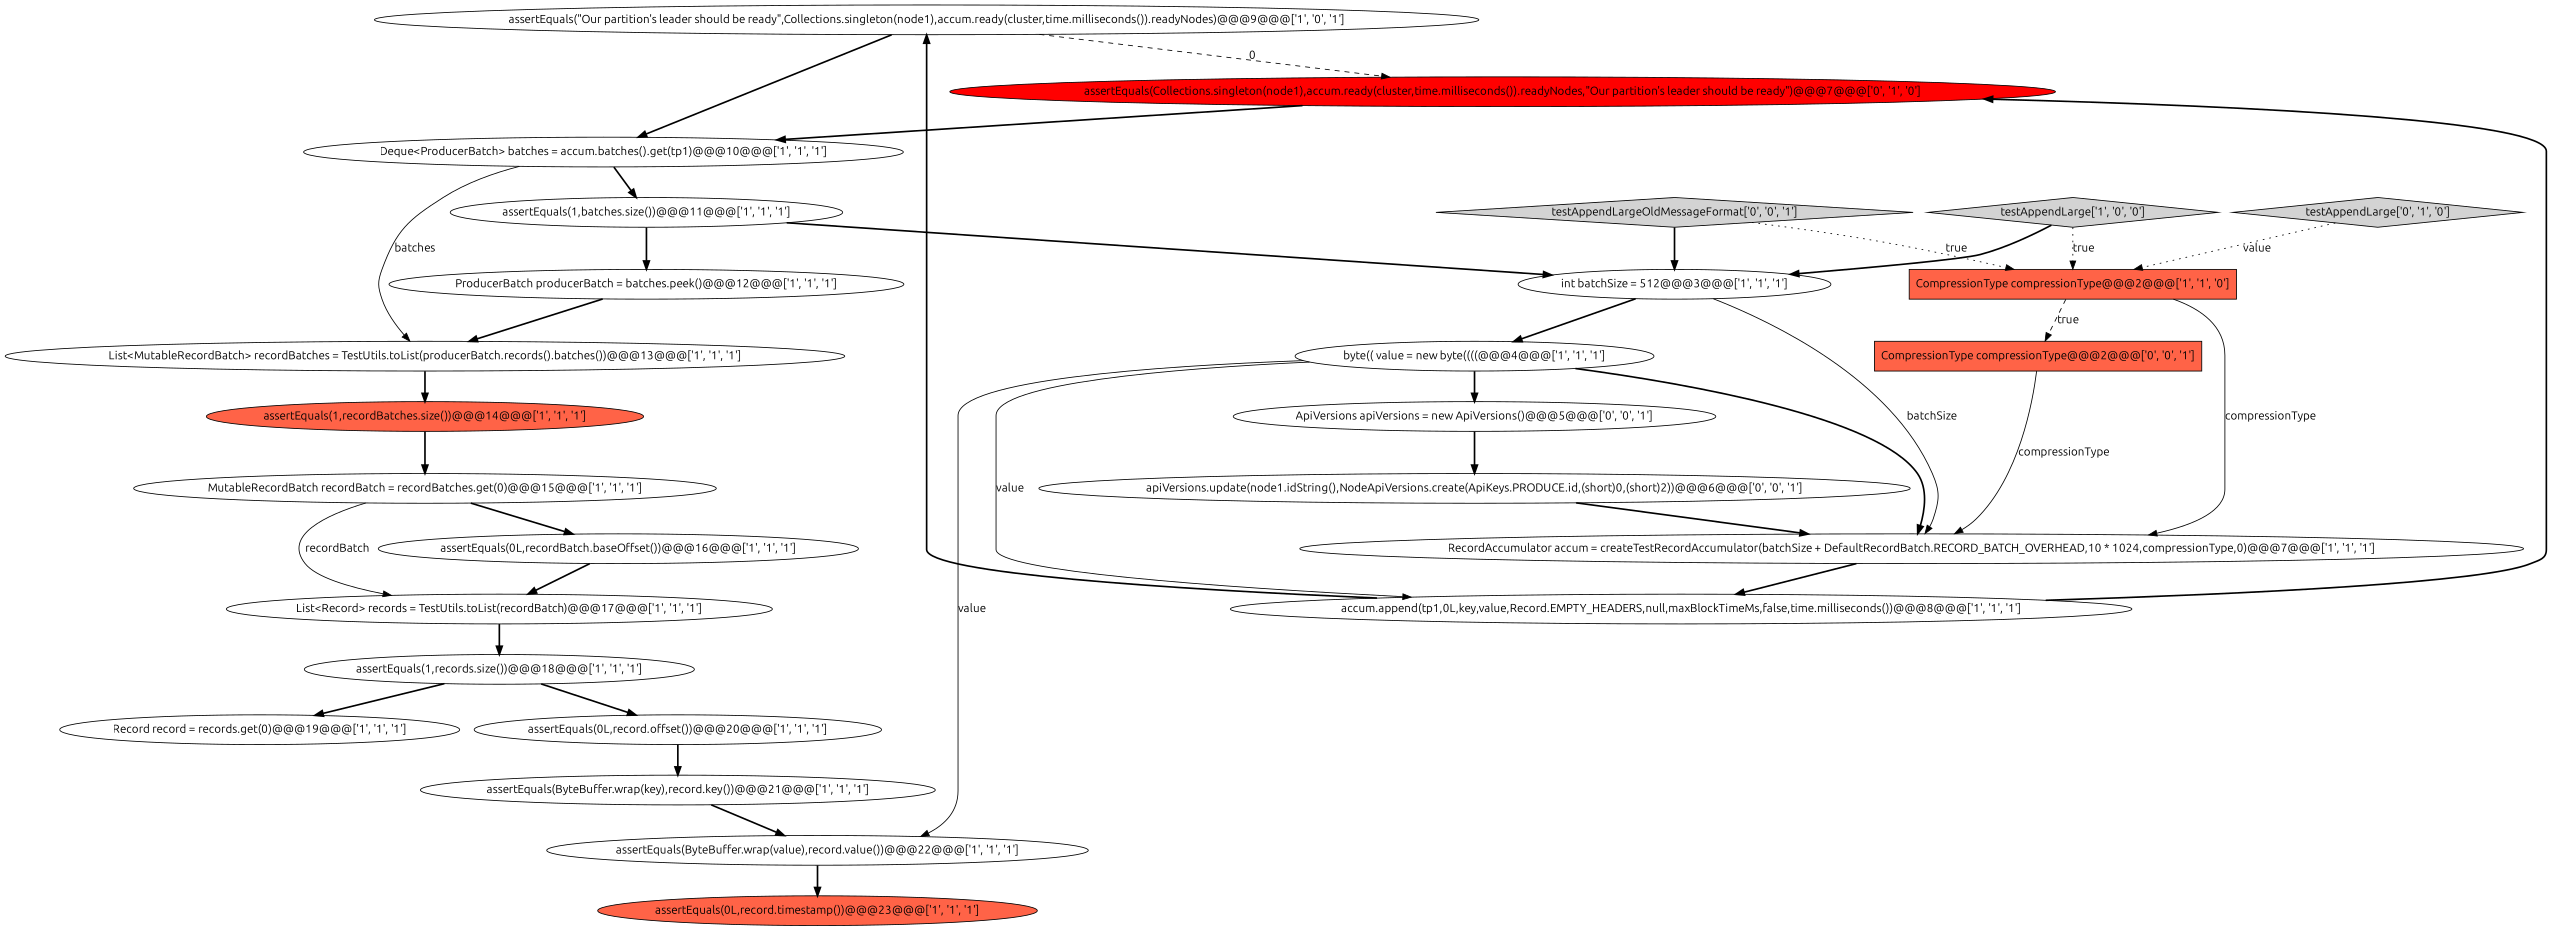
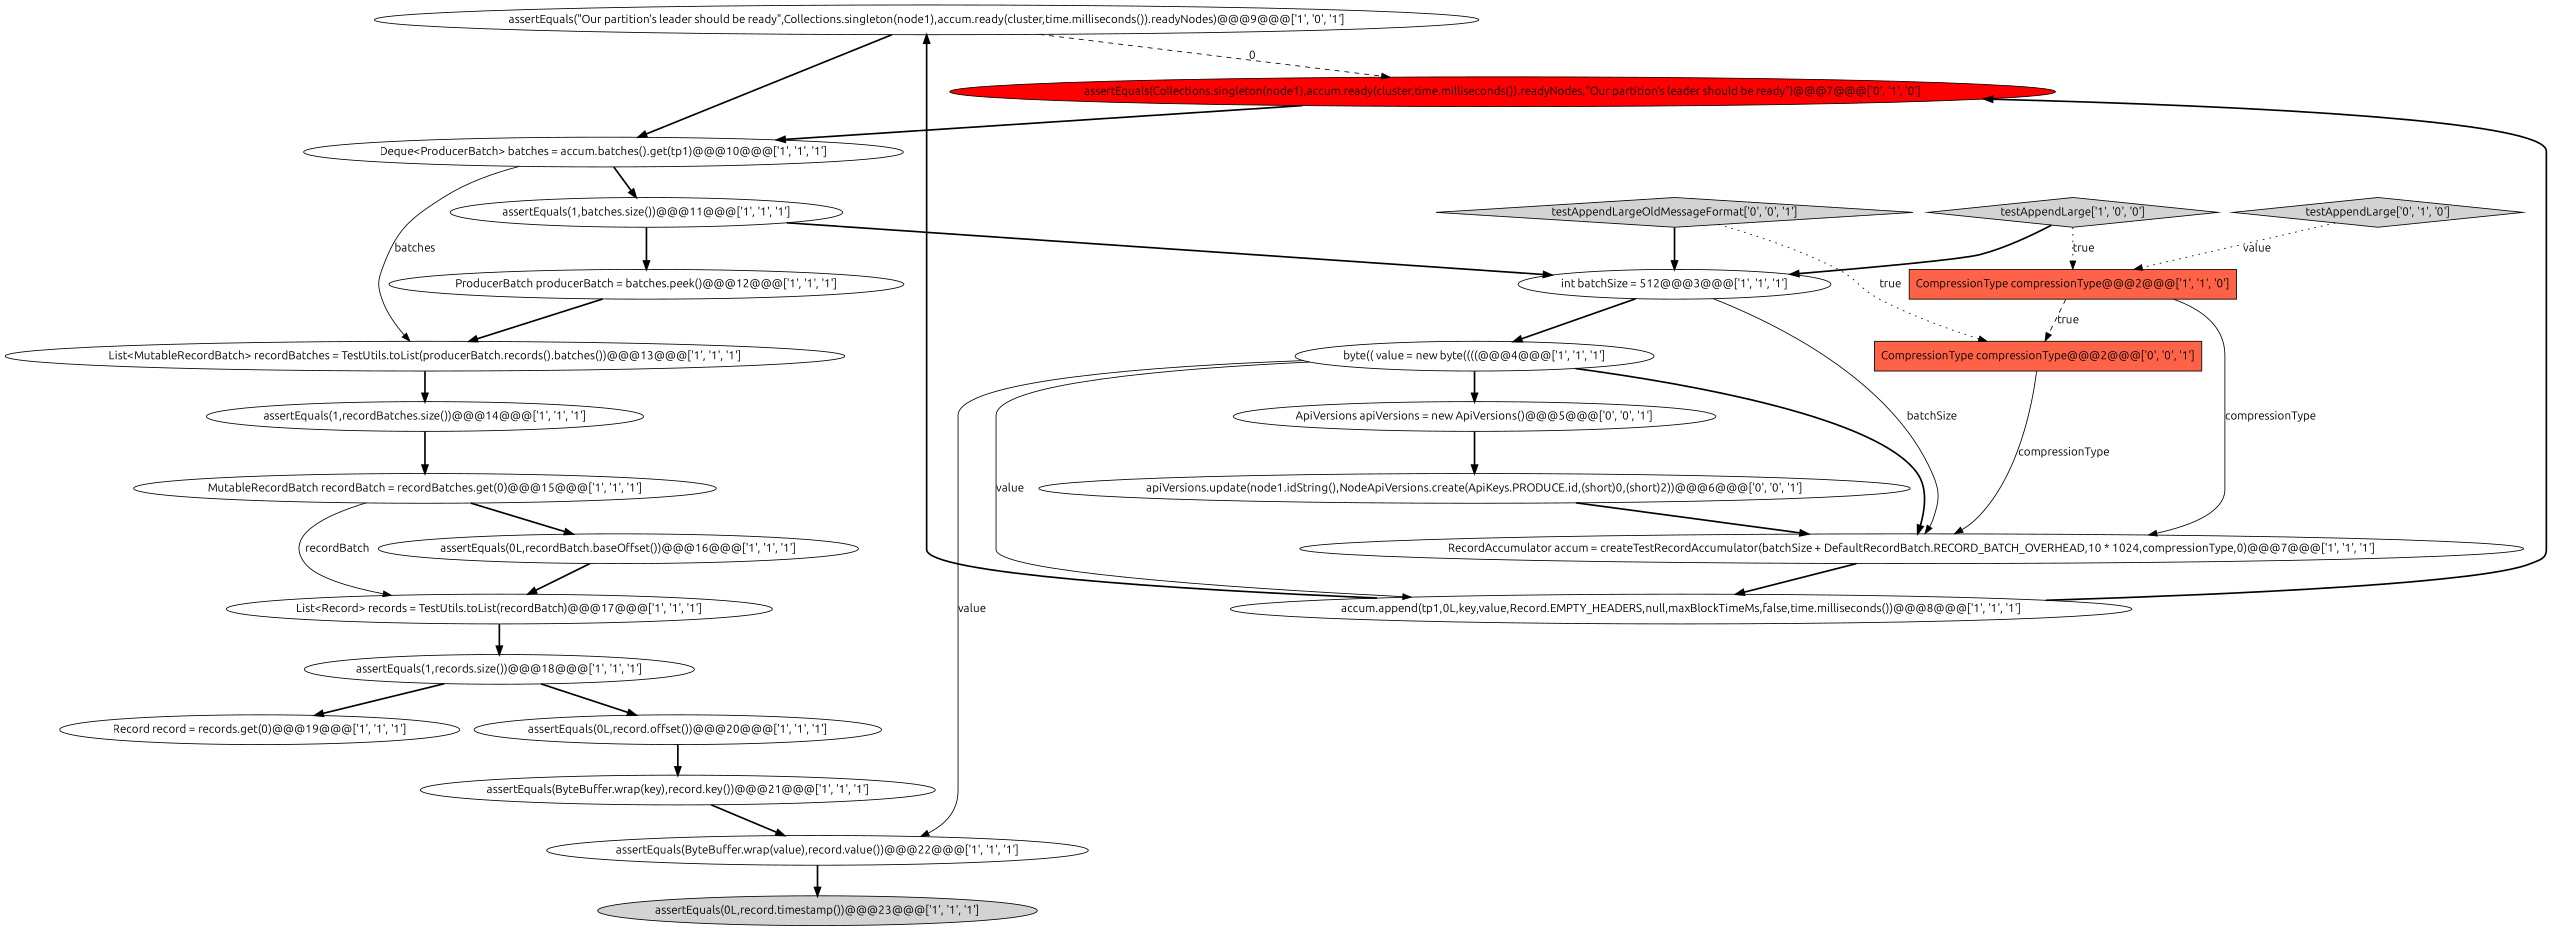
  digraph {
    fontname=Ubuntu
    node [fillcolor=white fontname=Ubuntu shape=ellipse style=filled]
    edge [fontname=Ubuntu style=bold]
    n1 [label="assertEquals(\"Our partition's leader should be ready\",Collections.singleton(node1),accum.ready(cluster,time.milliseconds()).readyNodes)@@@9@@@['1', '0', '1']"]
    n2 [fillcolor=red label="assertEquals(Collections.singleton(node1),accum.ready(cluster,time.milliseconds()).readyNodes,\"Our partition's leader should be ready\")@@@7@@@['0', '1', '0']"]
    n3 [label="Deque<ProducerBatch> batches = accum.batches().get(tp1)@@@10@@@['1', '1', '1']"]
    n4 [label="List<MutableRecordBatch> recordBatches = TestUtils.toList(producerBatch.records().batches())@@@13@@@['1', '1', '1']"]
    n5 [label="assertEquals(1,batches.size())@@@11@@@['1', '1', '1']"]
-   n6 [fillcolor=tomato label="assertEquals(1,recordBatches.size())@@@14@@@['1', '1', '1']"]
+   n6 [label="assertEquals(1,recordBatches.size())@@@14@@@['1', '1', '1']"]
    n7 [label="MutableRecordBatch recordBatch = recordBatches.get(0)@@@15@@@['1', '1', '1']"]
    n8 [label="List<Record> records = TestUtils.toList(recordBatch)@@@17@@@['1', '1', '1']"]
    n9 [label="assertEquals(0L,recordBatch.baseOffset())@@@16@@@['1', '1', '1']"]
    n10 [label="ProducerBatch producerBatch = batches.peek()@@@12@@@['1', '1', '1']"]
    n11 [label="byte(( value = new byte((((@@@4@@@['1', '1', '1']"]
    n12 [label="RecordAccumulator accum = createTestRecordAccumulator(batchSize + DefaultRecordBatch.RECORD_BATCH_OVERHEAD,10 * 1024,compressionType,0)@@@7@@@['1', '1', '1']"]
    n13 [label="accum.append(tp1,0L,key,value,Record.EMPTY_HEADERS,null,maxBlockTimeMs,false,time.milliseconds())@@@8@@@['1', '1', '1']"]
    n14 [label="assertEquals(ByteBuffer.wrap(value),record.value())@@@22@@@['1', '1', '1']"]
    n15 [label="ApiVersions apiVersions = new ApiVersions()@@@5@@@['0', '0', '1']"]
-   n16 [fillcolor=tomato label="assertEquals(0L,record.timestamp())@@@23@@@['1', '1', '1']"]
+   n16 [fillcolor=lightgray label="assertEquals(0L,record.timestamp())@@@23@@@['1', '1', '1']"]
    n17 [label="apiVersions.update(node1.idString(),NodeApiVersions.create(ApiKeys.PRODUCE.id,(short)0,(short)2))@@@6@@@['0', '0', '1']"]
    n18 [label="assertEquals(1,records.size())@@@18@@@['1', '1', '1']"]
    n19 [label="Record record = records.get(0)@@@19@@@['1', '1', '1']"]
    n20 [label="assertEquals(0L,record.offset())@@@20@@@['1', '1', '1']"]
    n21 [fillcolor=tomato label="CompressionType compressionType@@@2@@@['1', '1', '0']" shape=box]
    n22 [fillcolor=tomato label="CompressionType compressionType@@@2@@@['0', '0', '1']" shape=box]
    n23 [fillcolor=lightgray label="testAppendLarge['1', '0', '0']" shape=diamond]
    n24 [label="int batchSize = 512@@@3@@@['1', '1', '1']"]
    n25 [fillcolor=lightgray label="testAppendLargeOldMessageFormat['0', '0', '1']" shape=diamond]
    n26 [label="assertEquals(ByteBuffer.wrap(key),record.key())@@@21@@@['1', '1', '1']"]
    n27 [fillcolor=lightgray label="testAppendLarge['0', '1', '0']" shape=diamond]
    n1 -> n2 [label=0 style=dashed]
    n1 -> n3
    n2 -> n3
    n3 -> n4 [label=batches style=solid]
    n3 -> n5
    n4 -> n6
    n5 -> n10
    n5 -> n24
    n6 -> n7
    n7 -> n8 [label=recordBatch style=solid]
    n7 -> n9
    n8 -> n18
    n9 -> n8
    n10 -> n4
    n11 -> n12
    n11 -> n13 [label=value style=solid]
    n11 -> n14 [label=value style=solid]
    n11 -> n15
    n12 -> n13
    n13 -> n1
    n13 -> n2
    n14 -> n16
    n15 -> n17
    n17 -> n12
    n18 -> n19
    n18 -> n20
    n20 -> n26
    n21 -> n12 [label=compressionType style=solid]
    n21 -> n22 [label=true style=dashed]
    n22 -> n12 [label=compressionType style=solid]
    n23 -> n21 [label=true style=dotted]
    n23 -> n24
    n24 -> n11
    n24 -> n12 [label=batchSize style=solid]
-   n25 -> n21 [label=true style=dotted]
+   n25 -> n22 [label=true style=dotted]
    n25 -> n24
    n26 -> n14
    n27 -> n21 [label=value style=dotted]
  }
